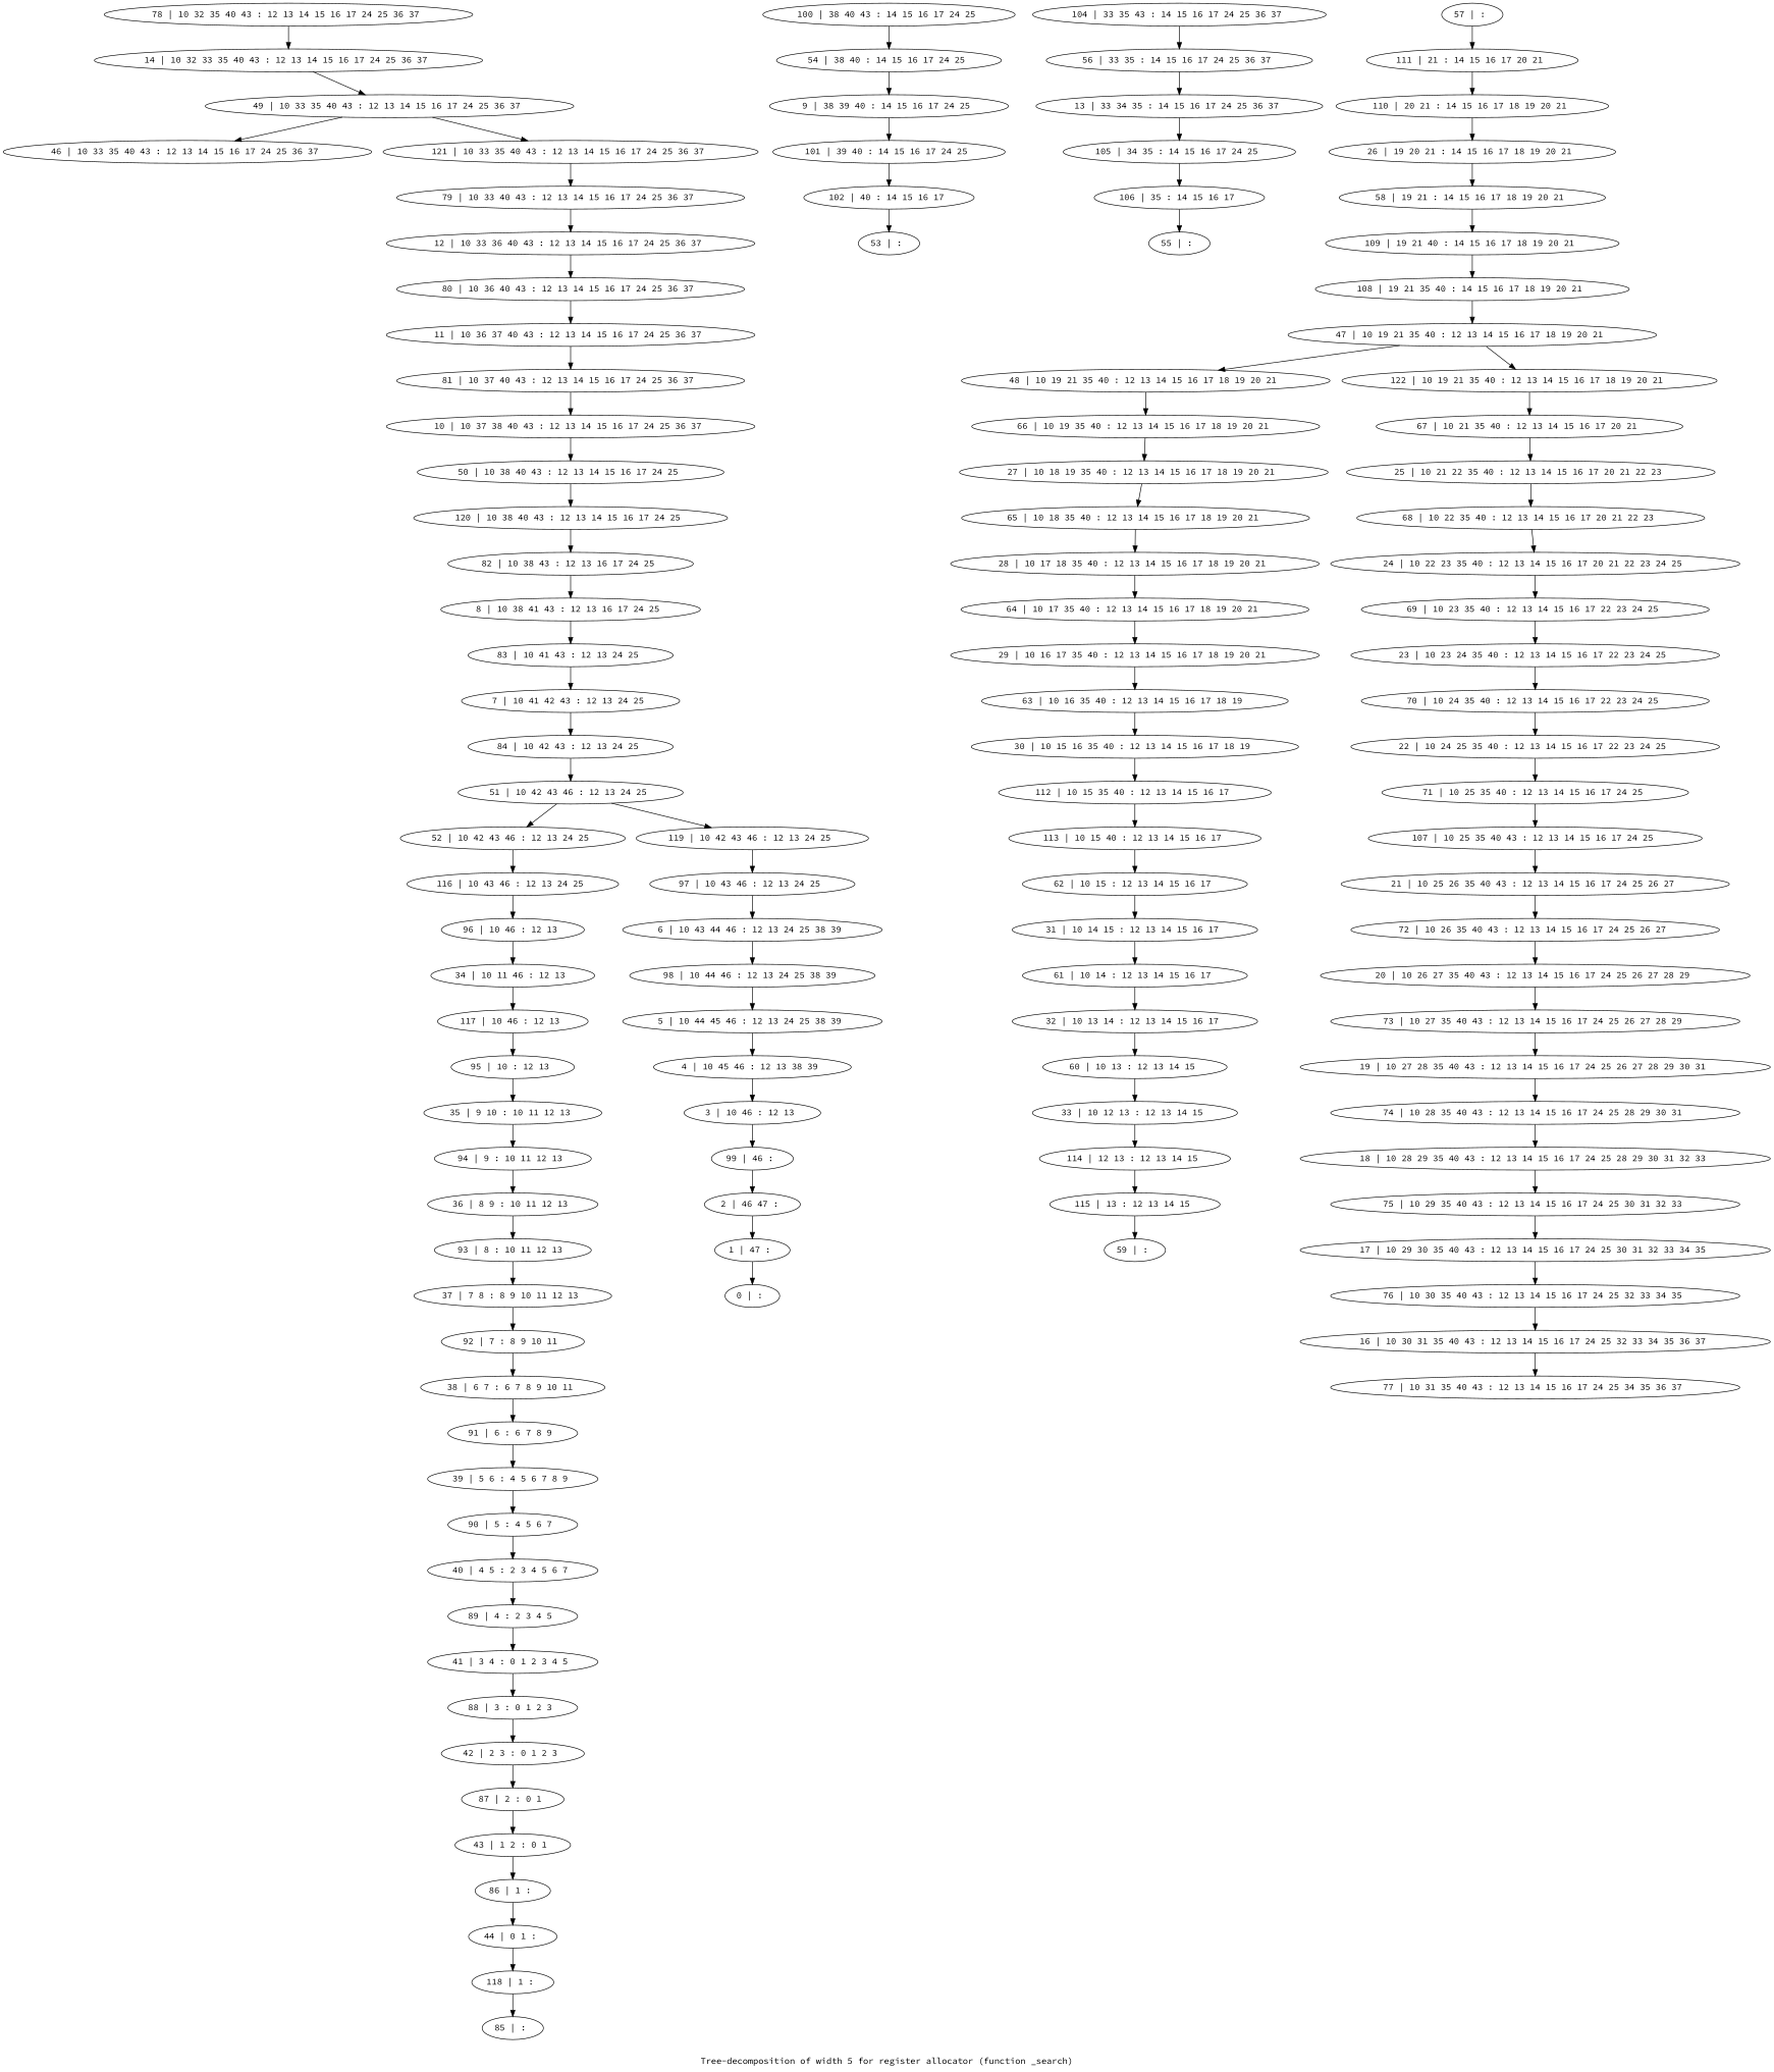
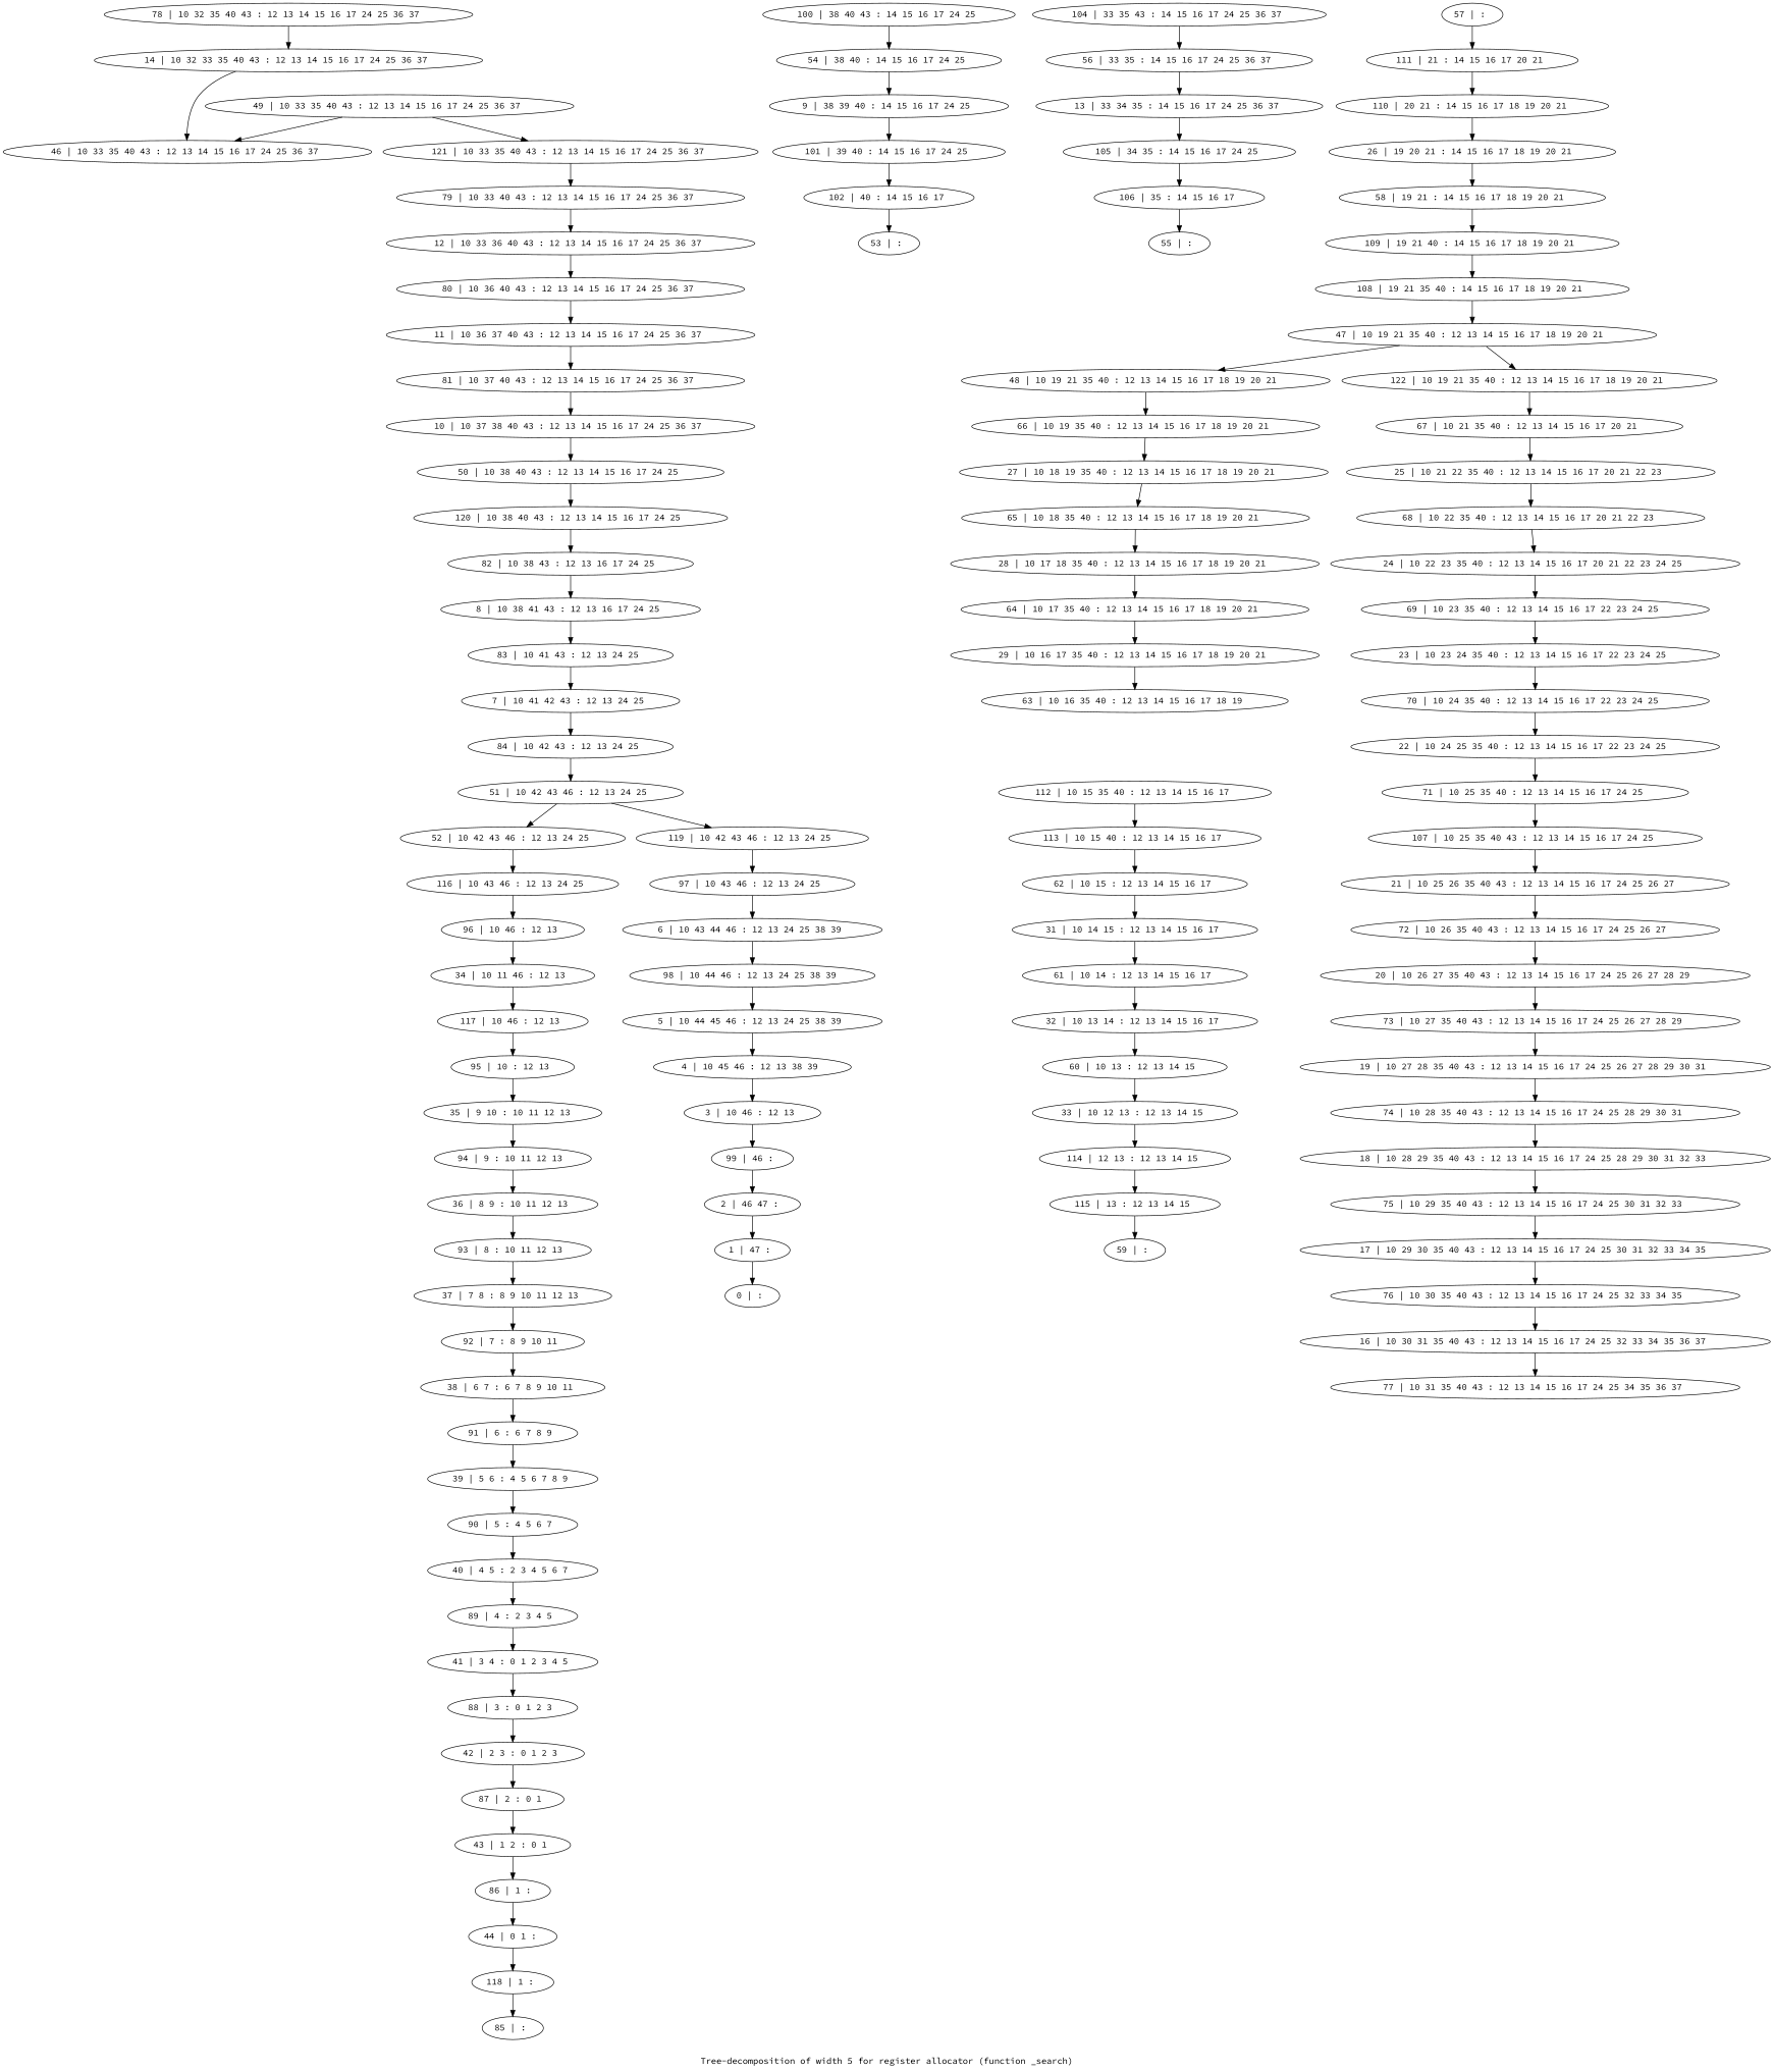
  digraph {
    fontname="Source Code Pro"
    label="Tree-decomposition of width 5 for register allocator (function _search)"
    node [fontname="Source Code Pro"]
    edge [fontname="Source Code Pro"]
    n1 [label="0 | : "]
    n2 [label="1 | 47 : "]
    n3 [label="2 | 46 47 : "]
    n4 [label="3 | 10 46 : 12 13 "]
    n5 [label="99 | 46 : "]
    n6 [label="4 | 10 45 46 : 12 13 38 39 "]
    n7 [label="5 | 10 44 45 46 : 12 13 24 25 38 39 "]
    n8 [label="6 | 10 43 44 46 : 12 13 24 25 38 39 "]
    n9 [label="98 | 10 44 46 : 12 13 24 25 38 39 "]
    n10 [label="7 | 10 41 42 43 : 12 13 24 25 "]
    n11 [label="84 | 10 42 43 : 12 13 24 25 "]
    n12 [label="51 | 10 42 43 46 : 12 13 24 25 "]
    n13 [label="8 | 10 38 41 43 : 12 13 16 17 24 25 "]
    n14 [label="83 | 10 41 43 : 12 13 24 25 "]
    n15 [label="9 | 38 39 40 : 14 15 16 17 24 25 "]
    n16 [label="101 | 39 40 : 14 15 16 17 24 25 "]
    n17 [label="102 | 40 : 14 15 16 17 "]
    n18 [label="10 | 10 37 38 40 43 : 12 13 14 15 16 17 24 25 36 37 "]
    n19 [label="50 | 10 38 40 43 : 12 13 14 15 16 17 24 25 "]
    n20 [label="120 | 10 38 40 43 : 12 13 14 15 16 17 24 25 "]
    n21 [label="11 | 10 36 37 40 43 : 12 13 14 15 16 17 24 25 36 37 "]
    n22 [label="81 | 10 37 40 43 : 12 13 14 15 16 17 24 25 36 37 "]
    n23 [label="12 | 10 33 36 40 43 : 12 13 14 15 16 17 24 25 36 37 "]
    n24 [label="80 | 10 36 40 43 : 12 13 14 15 16 17 24 25 36 37 "]
    n25 [label="13 | 33 34 35 : 14 15 16 17 24 25 36 37 "]
    n26 [label="105 | 34 35 : 14 15 16 17 24 25 "]
    n27 [label="106 | 35 : 14 15 16 17 "]
    n28 [label="14 | 10 32 33 35 40 43 : 12 13 14 15 16 17 24 25 36 37 "]
    n29 [label="49 | 10 33 35 40 43 : 12 13 14 15 16 17 24 25 36 37 "]
    n30 [label="46 | 10 33 35 40 43 : 12 13 14 15 16 17 24 25 36 37 "]
    n31 [label="121 | 10 33 35 40 43 : 12 13 14 15 16 17 24 25 36 37 "]
    n32 [label="78 | 10 32 35 40 43 : 12 13 14 15 16 17 24 25 36 37 "]
    n33 [label="16 | 10 30 31 35 40 43 : 12 13 14 15 16 17 24 25 32 33 34 35 36 37 "]
    n34 [label="77 | 10 31 35 40 43 : 12 13 14 15 16 17 24 25 34 35 36 37 "]
    n35 [label="17 | 10 29 30 35 40 43 : 12 13 14 15 16 17 24 25 30 31 32 33 34 35 "]
    n36 [label="76 | 10 30 35 40 43 : 12 13 14 15 16 17 24 25 32 33 34 35 "]
    n37 [label="18 | 10 28 29 35 40 43 : 12 13 14 15 16 17 24 25 28 29 30 31 32 33 "]
    n38 [label="75 | 10 29 35 40 43 : 12 13 14 15 16 17 24 25 30 31 32 33 "]
    n39 [label="19 | 10 27 28 35 40 43 : 12 13 14 15 16 17 24 25 26 27 28 29 30 31 "]
    n40 [label="74 | 10 28 35 40 43 : 12 13 14 15 16 17 24 25 28 29 30 31 "]
    n41 [label="20 | 10 26 27 35 40 43 : 12 13 14 15 16 17 24 25 26 27 28 29 "]
    n42 [label="73 | 10 27 35 40 43 : 12 13 14 15 16 17 24 25 26 27 28 29 "]
    n43 [label="21 | 10 25 26 35 40 43 : 12 13 14 15 16 17 24 25 26 27 "]
    n44 [label="72 | 10 26 35 40 43 : 12 13 14 15 16 17 24 25 26 27 "]
    n45 [label="22 | 10 24 25 35 40 : 12 13 14 15 16 17 22 23 24 25 "]
    n46 [label="71 | 10 25 35 40 : 12 13 14 15 16 17 24 25 "]
    n47 [label="107 | 10 25 35 40 43 : 12 13 14 15 16 17 24 25 "]
    n48 [label="23 | 10 23 24 35 40 : 12 13 14 15 16 17 22 23 24 25 "]
    n49 [label="70 | 10 24 35 40 : 12 13 14 15 16 17 22 23 24 25 "]
    n50 [label="24 | 10 22 23 35 40 : 12 13 14 15 16 17 20 21 22 23 24 25 "]
    n51 [label="69 | 10 23 35 40 : 12 13 14 15 16 17 22 23 24 25 "]
    n52 [label="25 | 10 21 22 35 40 : 12 13 14 15 16 17 20 21 22 23 "]
    n53 [label="68 | 10 22 35 40 : 12 13 14 15 16 17 20 21 22 23 "]
    n54 [label="26 | 19 20 21 : 14 15 16 17 18 19 20 21 "]
    n55 [label="58 | 19 21 : 14 15 16 17 18 19 20 21 "]
    n56 [label="109 | 19 21 40 : 14 15 16 17 18 19 20 21 "]
    n57 [label="27 | 10 18 19 35 40 : 12 13 14 15 16 17 18 19 20 21 "]
    n58 [label="65 | 10 18 35 40 : 12 13 14 15 16 17 18 19 20 21 "]
    n59 [label="28 | 10 17 18 35 40 : 12 13 14 15 16 17 18 19 20 21 "]
    n60 [label="64 | 10 17 35 40 : 12 13 14 15 16 17 18 19 20 21 "]
    n61 [label="29 | 10 16 17 35 40 : 12 13 14 15 16 17 18 19 20 21 "]
    n62 [label="63 | 10 16 35 40 : 12 13 14 15 16 17 18 19 "]
-   n63 [label="30 | 10 15 16 35 40 : 12 13 14 15 16 17 18 19 "]
    n64 [label="112 | 10 15 35 40 : 12 13 14 15 16 17 "]
    n65 [label="113 | 10 15 40 : 12 13 14 15 16 17 "]
    n66 [label="31 | 10 14 15 : 12 13 14 15 16 17 "]
    n67 [label="61 | 10 14 : 12 13 14 15 16 17 "]
    n68 [label="32 | 10 13 14 : 12 13 14 15 16 17 "]
    n69 [label="60 | 10 13 : 12 13 14 15 "]
    n70 [label="33 | 10 12 13 : 12 13 14 15 "]
    n71 [label="114 | 12 13 : 12 13 14 15 "]
    n72 [label="115 | 13 : 12 13 14 15 "]
    n73 [label="34 | 10 11 46 : 12 13 "]
    n74 [label="117 | 10 46 : 12 13 "]
    n75 [label="95 | 10 : 12 13 "]
    n76 [label="35 | 9 10 : 10 11 12 13 "]
    n77 [label="94 | 9 : 10 11 12 13 "]
    n78 [label="36 | 8 9 : 10 11 12 13 "]
    n79 [label="93 | 8 : 10 11 12 13 "]
    n80 [label="37 | 7 8 : 8 9 10 11 12 13 "]
    n81 [label="92 | 7 : 8 9 10 11 "]
    n82 [label="38 | 6 7 : 6 7 8 9 10 11 "]
    n83 [label="91 | 6 : 6 7 8 9 "]
    n84 [label="39 | 5 6 : 4 5 6 7 8 9 "]
    n85 [label="90 | 5 : 4 5 6 7 "]
    n86 [label="40 | 4 5 : 2 3 4 5 6 7 "]
    n87 [label="89 | 4 : 2 3 4 5 "]
    n88 [label="41 | 3 4 : 0 1 2 3 4 5 "]
    n89 [label="88 | 3 : 0 1 2 3 "]
    n90 [label="42 | 2 3 : 0 1 2 3 "]
    n91 [label="87 | 2 : 0 1 "]
    n92 [label="43 | 1 2 : 0 1 "]
    n93 [label="86 | 1 : "]
    n94 [label="44 | 0 1 : "]
    n95 [label="118 | 1 : "]
    n96 [label="85 | : "]
    n97 [label="100 | 38 40 43 : 14 15 16 17 24 25 "]
    n98 [label="54 | 38 40 : 14 15 16 17 24 25 "]
    n99 [label="47 | 10 19 21 35 40 : 12 13 14 15 16 17 18 19 20 21 "]
    n100 [label="48 | 10 19 21 35 40 : 12 13 14 15 16 17 18 19 20 21 "]
    n101 [label="122 | 10 19 21 35 40 : 12 13 14 15 16 17 18 19 20 21 "]
    n102 [label="66 | 10 19 35 40 : 12 13 14 15 16 17 18 19 20 21 "]
    n103 [label="67 | 10 21 35 40 : 12 13 14 15 16 17 20 21 "]
    n104 [label="79 | 10 33 40 43 : 12 13 14 15 16 17 24 25 36 37 "]
    n105 [label="82 | 10 38 43 : 12 13 16 17 24 25 "]
    n106 [label="52 | 10 42 43 46 : 12 13 24 25 "]
    n107 [label="119 | 10 42 43 46 : 12 13 24 25 "]
    n108 [label="116 | 10 43 46 : 12 13 24 25 "]
    n109 [label="97 | 10 43 46 : 12 13 24 25 "]
    n110 [label="96 | 10 46 : 12 13 "]
    n111 [label="53 | : "]
    n112 [label="55 | : "]
    n113 [label="56 | 33 35 : 14 15 16 17 24 25 36 37 "]
    n114 [label="57 | : "]
    n115 [label="111 | 21 : 14 15 16 17 20 21 "]
    n116 [label="110 | 20 21 : 14 15 16 17 18 19 20 21 "]
    n117 [label="108 | 19 21 35 40 : 14 15 16 17 18 19 20 21 "]
    n118 [label="59 | : "]
    n119 [label="62 | 10 15 : 12 13 14 15 16 17 "]
    n120 [label="104 | 33 35 43 : 14 15 16 17 24 25 36 37 "]
    n2 -> n1
    n3 -> n2
    n4 -> n5
    n5 -> n3
    n6 -> n4
    n7 -> n6
    n8 -> n9
    n9 -> n7
    n10 -> n11
    n11 -> n12
    n12 -> n106
    n12 -> n107
    n13 -> n14
    n14 -> n10
    n15 -> n16
    n16 -> n17
    n17 -> n111
    n18 -> n19
    n19 -> n20
    n20 -> n105
    n21 -> n22
    n22 -> n18
    n23 -> n24
    n24 -> n21
    n25 -> n26
    n26 -> n27
    n27 -> n112
-   n28 -> n29
+   n28 -> n30
    n29 -> n30
    n29 -> n31
    n31 -> n104
    n32 -> n28
    n33 -> n34
    n35 -> n36
    n36 -> n33
    n37 -> n38
    n38 -> n35
    n39 -> n40
    n40 -> n37
    n41 -> n42
    n42 -> n39
    n43 -> n44
    n44 -> n41
    n45 -> n46
    n46 -> n47
    n47 -> n43
    n48 -> n49
    n49 -> n45
    n50 -> n51
    n51 -> n48
    n52 -> n53
    n53 -> n50
    n54 -> n55
    n55 -> n56
    n56 -> n117
    n57 -> n58
    n58 -> n59
    n59 -> n60
    n60 -> n61
    n61 -> n62
-   n62 -> n63
-   n63 -> n64
    n64 -> n65
    n65 -> n119
    n66 -> n67
    n67 -> n68
    n68 -> n69
    n69 -> n70
    n70 -> n71
    n71 -> n72
    n72 -> n118
    n73 -> n74
    n74 -> n75
    n75 -> n76
    n76 -> n77
    n77 -> n78
    n78 -> n79
    n79 -> n80
    n80 -> n81
    n81 -> n82
    n82 -> n83
    n83 -> n84
    n84 -> n85
    n85 -> n86
    n86 -> n87
    n87 -> n88
    n88 -> n89
    n89 -> n90
    n90 -> n91
    n91 -> n92
    n92 -> n93
    n93 -> n94
    n94 -> n95
    n95 -> n96
    n97 -> n98
    n98 -> n15
    n99 -> n100
    n99 -> n101
    n100 -> n102
    n101 -> n103
    n102 -> n57
    n103 -> n52
    n104 -> n23
    n105 -> n13
    n106 -> n108
    n107 -> n109
    n108 -> n110
    n109 -> n8
    n110 -> n73
    n113 -> n25
    n114 -> n115
    n115 -> n116
    n116 -> n54
    n117 -> n99
    n119 -> n66
    n120 -> n113
  }
